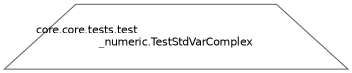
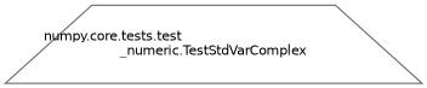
  digraph {
    rankdir=LR
-   n1 [color=grey40 fillcolor=white fontname=Helvetica fontsize=10 height=0.2 label="core.core.tests.test\l_numeric.TestStdVarComplex" shape=trapezium style=filled width=0.4]
+   n1 [color=grey40 fillcolor=white fontname=Helvetica fontsize=10 height=0.2 label="numpy.core.tests.test\l_numeric.TestStdVarComplex" shape=trapezium style=filled width=0.4]
  }
